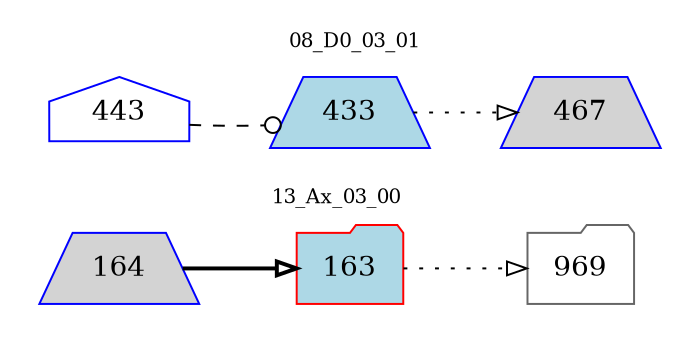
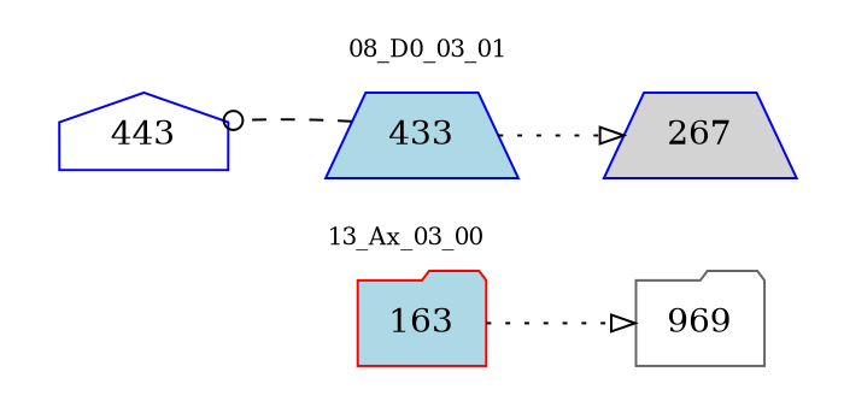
  digraph {
    rankdir=LR
    node [color=blue fillcolor=lightgrey shape=trapezium style=filled]
    edge [arrowhead=onormal color=black style=dotted]
-   n1 [label=164]
    n2 [color=red fillcolor=lightblue label=163 shape=folder]
    n3 [color=gray40 fillcolor=white label=969 shape=folder]
    n4 [fillcolor=white label=443 shape=house]
    n5 [fillcolor=lightblue label=433]
-   n6 [label=467]
+   n6 [label=267]
    subgraph cluster_1 {
      color=white
      fontsize=10
      label="13_Ax_03_00"
-     n1
      n2
      n3
    }
    subgraph cluster_2 {
      color=white
      fontsize=10
      label="08_D0_03_01"
      n4
      n5
      n6
    }
-   n1 -> n2 [style=bold]
    n2 -> n3
-   n4 -> n5 [arrowhead=odot style=dashed]
+   n5 -> n4 [arrowhead=odot style=dashed]
    n5 -> n6
  }
